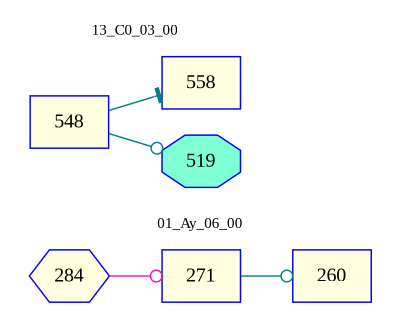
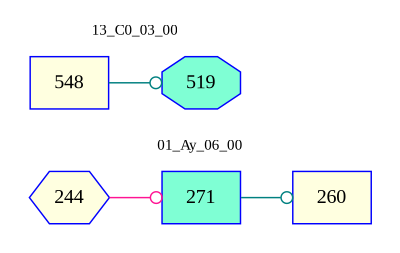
  digraph {
    fontname="Liberation Serif"
    rankdir=LR
    node [color=blue fillcolor=lightyellow fontname="Liberation Serif" shape=box style=filled]
    edge [arrowhead=odot color=teal fontname="Liberation Serif"]
-   n1 [label=271]
+   n1 [fillcolor=aquamarine label=271]
    n2 [label=260]
-   n3 [label=284 shape=hexagon]
+   n3 [label=244 shape=hexagon]
    n4 [label=548]
    n5 [fillcolor=aquamarine label=519 shape=octagon]
-   n6 [label=558]
    subgraph cluster_1 {
      color=white
      fontsize=10
      label="01_Ay_06_00"
      n1
      n2
      n3
    }
    subgraph cluster_2 {
      color=white
      fontsize=10
      label="13_C0_03_00"
      n4
      n5
-     n6
    }
    n1 -> n2
    n3 -> n1 [color=deeppink]
    n4 -> n5
-   n4 -> n6 [arrowhead=tee]
  }
